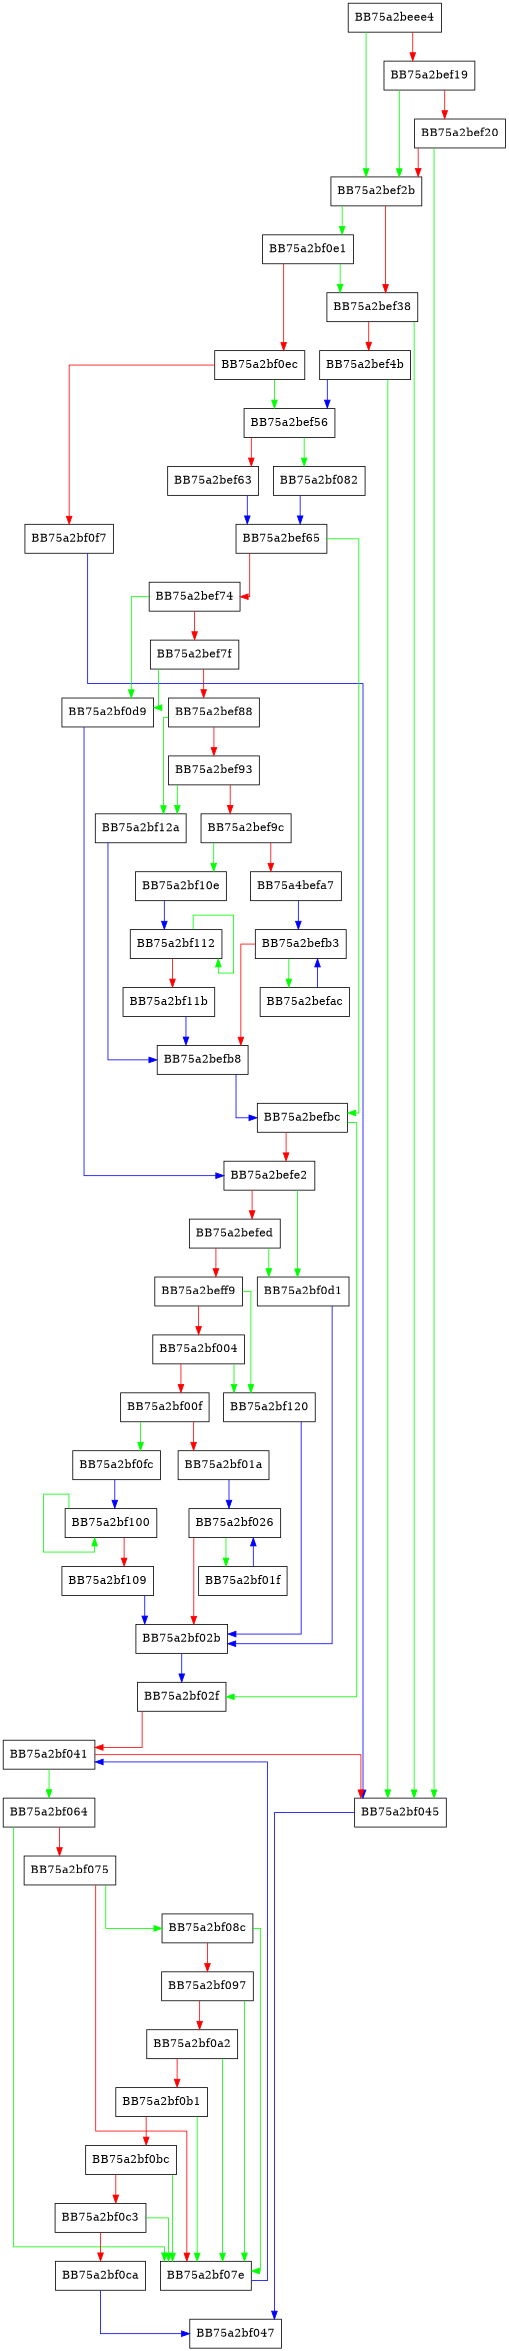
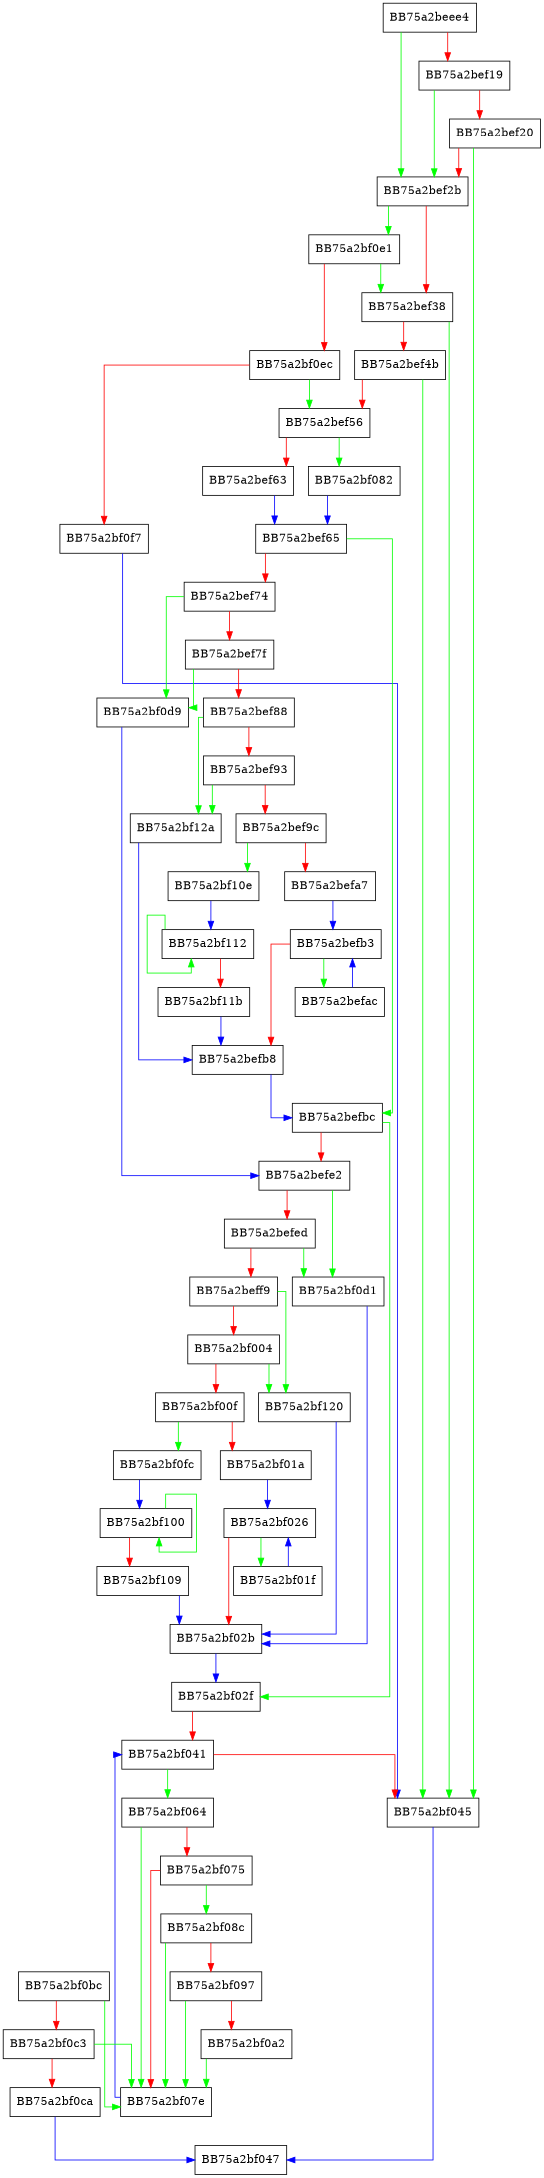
  digraph {
    splines=ortho
    node [shape=box]
    edge [color=red]
    BB75a2beee4
    BB75a2bef2b
    BB75a2bef19
    BB75a2bf0e1
    BB75a2bef38
    BB75a2bef20
    BB75a2bf0ec
    BB75a2bf045
    BB75a2bef4b
    BB75a2bf047
    BB75a2bef56
    BB75a2bf0f7
    BB75a2bf082
    BB75a2bef63
    BB75a2bef65
    BB75a2befbc
    BB75a2bef74
    BB75a2bf02f
    BB75a2befe2
    BB75a2bf0d9
    BB75a2bef7f
    BB75a2bf041
    BB75a2bf0d1
    BB75a2befed
    BB75a2bef88
    BB75a2befb8
    BB75a2bf12a
    BB75a2bef93
    BB75a2bef9c
    BB75a2bf10e
-   BB75a2befa7 [label=BB75a4befa7]
+   BB75a2befa7
    BB75a2bf112
    BB75a2befb3
    BB75a2bf11b
    BB75a2befac
    BB75a2bf064
    BB75a2bf02b
    BB75a2beff9
    BB75a2bf120
    BB75a2bf004
    BB75a2bf00f
    BB75a2bf0fc
    BB75a2bf01a
    BB75a2bf100
    BB75a2bf026
    BB75a2bf109
    BB75a2bf01f
    BB75a2bf07e
    BB75a2bf075
    BB75a2bf08c
    BB75a2bf097
    BB75a2bf0a2
-   BB75a2bf0b1
    BB75a2bf0bc
    BB75a2bf0c3
    BB75a2bf0ca
    BB75a2beee4 -> BB75a2bef2b [color=green]
    BB75a2beee4 -> BB75a2bef19
    BB75a2bef2b -> BB75a2bf0e1 [color=green]
    BB75a2bef2b -> BB75a2bef38
    BB75a2bef19 -> BB75a2bef2b [color=green]
    BB75a2bef19 -> BB75a2bef20
    BB75a2bf0e1 -> BB75a2bef38 [color=green]
    BB75a2bf0e1 -> BB75a2bf0ec
    BB75a2bef38 -> BB75a2bf045 [color=green]
    BB75a2bef38 -> BB75a2bef4b
    BB75a2bef20 -> BB75a2bef2b
    BB75a2bef20 -> BB75a2bf045 [color=green]
    BB75a2bf0ec -> BB75a2bef56 [color=green]
    BB75a2bf0ec -> BB75a2bf0f7
    BB75a2bf045 -> BB75a2bf047 [color=blue]
    BB75a2bef4b -> BB75a2bf045 [color=green]
-   BB75a2bef4b -> BB75a2bef56 [color=blue]
+   BB75a2bef4b -> BB75a2bef56
    BB75a2bef56 -> BB75a2bf082 [color=green]
    BB75a2bef56 -> BB75a2bef63
    BB75a2bf0f7 -> BB75a2bf045 [color=blue]
    BB75a2bf082 -> BB75a2bef65 [color=blue]
    BB75a2bef63 -> BB75a2bef65 [color=blue]
    BB75a2bef65 -> BB75a2befbc [color=green]
    BB75a2bef65 -> BB75a2bef74
    BB75a2befbc -> BB75a2bf02f [color=green]
    BB75a2befbc -> BB75a2befe2
    BB75a2bef74 -> BB75a2bf0d9 [color=green]
    BB75a2bef74 -> BB75a2bef7f
    BB75a2bf02f -> BB75a2bf041
    BB75a2befe2 -> BB75a2bf0d1 [color=green]
    BB75a2befe2 -> BB75a2befed
    BB75a2bf0d9 -> BB75a2befe2 [color=blue]
    BB75a2bef7f -> BB75a2bf0d9 [color=green]
    BB75a2bef7f -> BB75a2bef88
    BB75a2bf041 -> BB75a2bf045
    BB75a2bf041 -> BB75a2bf064 [color=green]
    BB75a2bf0d1 -> BB75a2bf02b [color=blue]
    BB75a2befed -> BB75a2bf0d1 [color=green]
    BB75a2befed -> BB75a2beff9
    BB75a2bef88 -> BB75a2bf12a [color=green]
    BB75a2bef88 -> BB75a2bef93
    BB75a2befb8 -> BB75a2befbc [color=blue]
    BB75a2bf12a -> BB75a2befb8 [color=blue]
    BB75a2bef93 -> BB75a2bf12a [color=green]
    BB75a2bef93 -> BB75a2bef9c
    BB75a2bef9c -> BB75a2bf10e [color=green]
    BB75a2bef9c -> BB75a2befa7
    BB75a2bf10e -> BB75a2bf112 [color=blue]
    BB75a2befa7 -> BB75a2befb3 [color=blue]
    BB75a2bf112 -> BB75a2bf112 [color=green]
    BB75a2bf112 -> BB75a2bf11b
    BB75a2befb3 -> BB75a2befb8
    BB75a2befb3 -> BB75a2befac [color=green]
    BB75a2bf11b -> BB75a2befb8 [color=blue]
    BB75a2befac -> BB75a2befb3 [color=blue]
    BB75a2bf064 -> BB75a2bf07e [color=green]
    BB75a2bf064 -> BB75a2bf075
    BB75a2bf02b -> BB75a2bf02f [color=blue]
    BB75a2beff9 -> BB75a2bf120 [color=green]
    BB75a2beff9 -> BB75a2bf004
    BB75a2bf120 -> BB75a2bf02b [color=blue]
    BB75a2bf004 -> BB75a2bf120 [color=green]
    BB75a2bf004 -> BB75a2bf00f
    BB75a2bf00f -> BB75a2bf0fc [color=green]
    BB75a2bf00f -> BB75a2bf01a
    BB75a2bf0fc -> BB75a2bf100 [color=blue]
    BB75a2bf01a -> BB75a2bf026 [color=blue]
    BB75a2bf100 -> BB75a2bf100 [color=green]
    BB75a2bf100 -> BB75a2bf109
    BB75a2bf026 -> BB75a2bf02b
    BB75a2bf026 -> BB75a2bf01f [color=green]
    BB75a2bf109 -> BB75a2bf02b [color=blue]
    BB75a2bf01f -> BB75a2bf026 [color=blue]
    BB75a2bf07e -> BB75a2bf041 [color=blue]
    BB75a2bf075 -> BB75a2bf07e
    BB75a2bf075 -> BB75a2bf08c [color=green]
    BB75a2bf08c -> BB75a2bf07e [color=green]
    BB75a2bf08c -> BB75a2bf097
    BB75a2bf097 -> BB75a2bf07e [color=green]
    BB75a2bf097 -> BB75a2bf0a2
    BB75a2bf0a2 -> BB75a2bf07e [color=green]
-   BB75a2bf0a2 -> BB75a2bf0b1
-   BB75a2bf0b1 -> BB75a2bf07e [color=green]
-   BB75a2bf0b1 -> BB75a2bf0bc
    BB75a2bf0bc -> BB75a2bf07e [color=green]
    BB75a2bf0bc -> BB75a2bf0c3
    BB75a2bf0c3 -> BB75a2bf07e [color=green]
    BB75a2bf0c3 -> BB75a2bf0ca
    BB75a2bf0ca -> BB75a2bf047 [color=blue]
  }
